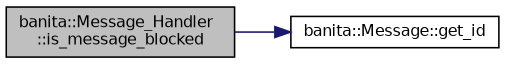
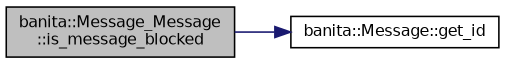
  digraph {
    rankdir=LR
    node [color=black fontname=Helvetica fontsize=10 shape=record style=filled]
-   n1 [fillcolor=grey75 fontcolor=black height=0.2 label="banita::Message_Handler\l::is_message_blocked" width=0.4]
+   n1 [fillcolor=grey75 fontcolor=black height=0.2 label="banita::Message_Message\l::is_message_blocked" width=0.4]
    n2 [fillcolor=white height=0.2 label="banita::Message::get_id" width=0.4]
    n1 -> n2 [color=midnightblue fontname=Helvetica fontsize=10 labelfontname=Helvetica labelfontsize=10 style=solid]
  }
